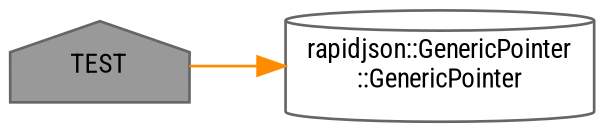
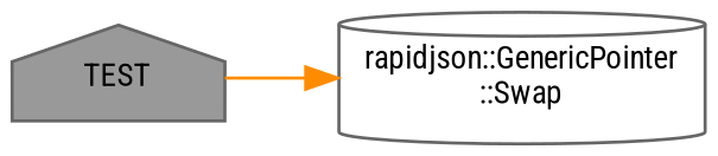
  digraph {
    rankdir=LR
    fontname="Roboto Condensed"
    node [fontname="Roboto Condensed" fontsize=10 style=filled]
    n1 [color=gray40 fillcolor=grey60 fontcolor=black height=0.2 label=TEST shape=house width=0.4]
-   n2 [color=grey40 fillcolor=white height=0.2 label="rapidjson::GenericPointer\l::GenericPointer" shape=cylinder width=0.4]
+   n2 [color=grey40 fillcolor=white height=0.2 label="rapidjson::GenericPointer\l::Swap" shape=cylinder width=0.4]
    n1 -> n2 [color=darkorange fontname="Roboto Condensed" fontsize=10 labelfontname=Helvetica labelfontsize=10 style=solid]
  }
